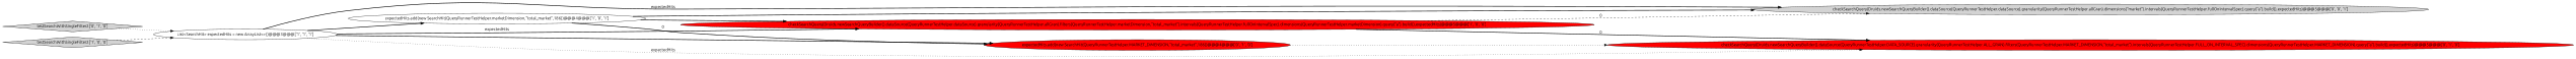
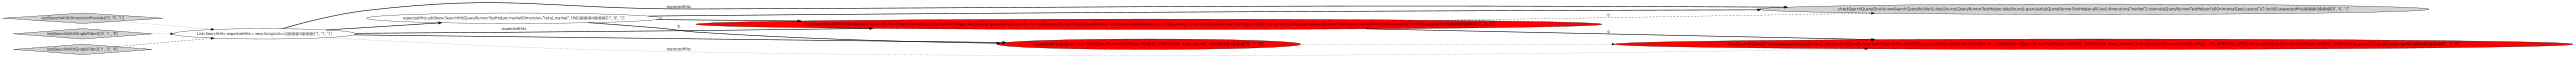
  digraph {
    rankdir=LR
    fontname=Ubuntu
    node [fillcolor=lightgray shape=ellipse style=filled fontname=Ubuntu]
    edge [style=bold fontname=Ubuntu]
    n1 [fillcolor=red label="checkSearchQuery(Druids.newSearchQueryBuilder().dataSource(QueryRunnerTestHelper.dataSource).granularity(QueryRunnerTestHelper.allGran).filters(QueryRunnerTestHelper.marketDimension,\"total_market\").intervals(QueryRunnerTestHelper.fullOnIntervalSpec).dimensions(QueryRunnerTestHelper.marketDimension).query(\"a\").build(),expectedHits)@@@5@@@['1', '0', '0']"]
    n2 [label="checkSearchQuery(Druids.newSearchQueryBuilder().dataSource(QueryRunnerTestHelper.dataSource).granularity(QueryRunnerTestHelper.allGran).dimensions(\"market\").intervals(QueryRunnerTestHelper.fullOnIntervalSpec).query(\"a\").build(),expectedHits)@@@5@@@['0', '0', '1']"]
    n3 [fillcolor=red label="checkSearchQuery(Druids.newSearchQueryBuilder().dataSource(QueryRunnerTestHelper.DATA_SOURCE).granularity(QueryRunnerTestHelper.ALL_GRAN).filters(QueryRunnerTestHelper.MARKET_DIMENSION,\"total_market\").intervals(QueryRunnerTestHelper.FULL_ON_INTERVAL_SPEC).dimensions(QueryRunnerTestHelper.MARKET_DIMENSION).query(\"a\").build(),expectedHits)@@@5@@@['0', '1', '0']"]
+   n4 [label="testSearchWithDimensionProvider['0', '0', '1']" shape=diamond]
    n5 [fillcolor=white label="List<SearchHit> expectedHits = new ArrayList<>()@@@3@@@['1', '1', '1']"]
    n6 [fillcolor=red label="expectedHits.add(new SearchHit(QueryRunnerTestHelper.MARKET_DIMENSION,\"total_market\",186))@@@4@@@['0', '1', '0']"]
    n7 [label="testSearchWithSingleFilter2['0', '1', '0']" shape=diamond]
    n8 [fillcolor=white label="expectedHits.add(new SearchHit(QueryRunnerTestHelper.marketDimension,\"total_market\",186))@@@4@@@['1', '0', '1']"]
    n9 [label="testSearchWithSingleFilter2['1', '0', '0']" shape=diamond]
    n1 -> n2 [label=0 style=dashed]
    n1 -> n3 [label=0]
+   n4 -> n5 [style=dotted]
    n5 -> n1 [label=expectedHits]
    n5 -> n2 [label=expectedHits]
    n5 -> n3 [label=expectedHits style=dotted]
    n5 -> n6
    n5 -> n8
    n6 -> n3 [style=dotted]
    n7 -> n5 [style=dotted]
    n8 -> n1
    n8 -> n2
    n8 -> n6 [label=0]
    n9 -> n5 [style=dashed]
  }
